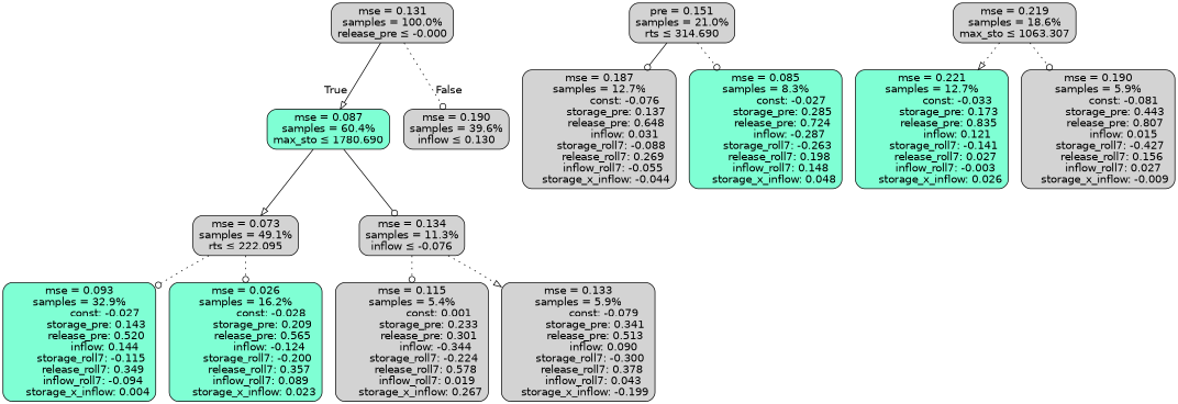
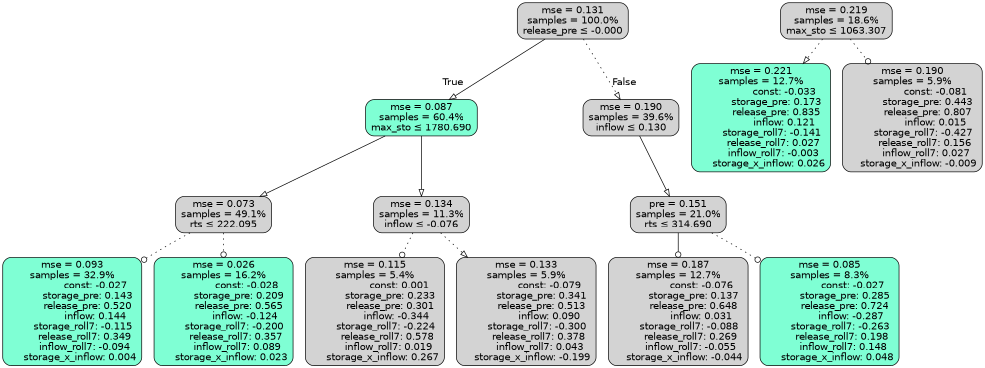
  digraph {
    node [color=black fillcolor=lightgrey fontname=helvetica shape=rectangle style="filled, rounded"]
    edge [arrowhead=odot fontname=helvetica style=dotted]
    n1 [label="mse = 0.131\nsamples = 100.0%\nrelease_pre &le; -0.000"]
    n2 [fillcolor=aquamarine label="mse = 0.087\nsamples = 60.4%\nmax_sto &le; 1780.690"]
    n3 [label="mse = 0.190\nsamples = 39.6%\ninflow &le; 0.130"]
    n4 [label="mse = 0.073\nsamples = 49.1%\nrts &le; 222.095"]
    n5 [label="mse = 0.134\nsamples = 11.3%\ninflow &le; -0.076"]
    n6 [label="pre = 0.151\nsamples = 21.0%\nrts &le; 314.690"]
    n7 [fillcolor=aquamarine label="mse = 0.093\nsamples = 32.9%\n               const: -0.027\n          storage_pre: 0.143\n          release_pre: 0.520\n               inflow: 0.144\n       storage_roll7: -0.115\n        release_roll7: 0.349\n        inflow_roll7: -0.094\n     storage_x_inflow: 0.004"]
    n8 [fillcolor=aquamarine label="mse = 0.026\nsamples = 16.2%\n               const: -0.028\n          storage_pre: 0.209\n          release_pre: 0.565\n              inflow: -0.124\n       storage_roll7: -0.200\n        release_roll7: 0.357\n         inflow_roll7: 0.089\n     storage_x_inflow: 0.023"]
    n9 [label="mse = 0.115\nsamples = 5.4%\n                const: 0.001\n          storage_pre: 0.233\n          release_pre: 0.301\n              inflow: -0.344\n       storage_roll7: -0.224\n        release_roll7: 0.578\n         inflow_roll7: 0.019\n     storage_x_inflow: 0.267"]
    n10 [label="mse = 0.133\nsamples = 5.9%\n               const: -0.079\n          storage_pre: 0.341\n          release_pre: 0.513\n               inflow: 0.090\n       storage_roll7: -0.300\n        release_roll7: 0.378\n         inflow_roll7: 0.043\n    storage_x_inflow: -0.199"]
    n11 [label="mse = 0.187\nsamples = 12.7%\n               const: -0.076\n          storage_pre: 0.137\n          release_pre: 0.648\n               inflow: 0.031\n       storage_roll7: -0.088\n        release_roll7: 0.269\n        inflow_roll7: -0.055\n    storage_x_inflow: -0.044"]
    n12 [fillcolor=aquamarine label="mse = 0.085\nsamples = 8.3%\n               const: -0.027\n          storage_pre: 0.285\n          release_pre: 0.724\n              inflow: -0.287\n       storage_roll7: -0.263\n        release_roll7: 0.198\n         inflow_roll7: 0.148\n     storage_x_inflow: 0.048"]
    n13 [label="mse = 0.219\nsamples = 18.6%\nmax_sto &le; 1063.307"]
    n14 [fillcolor=aquamarine label="mse = 0.221\nsamples = 12.7%\n               const: -0.033\n          storage_pre: 0.173\n          release_pre: 0.835\n               inflow: 0.121\n       storage_roll7: -0.141\n        release_roll7: 0.027\n        inflow_roll7: -0.003\n     storage_x_inflow: 0.026"]
    n15 [label="mse = 0.190\nsamples = 5.9%\n               const: -0.081\n          storage_pre: 0.443\n          release_pre: 0.807\n               inflow: 0.015\n       storage_roll7: -0.427\n        release_roll7: 0.156\n         inflow_roll7: 0.027\n    storage_x_inflow: -0.009"]
    n1 -> n2 [arrowhead=onormal headlabel=True labelangle=45 labeldistance=2.5 style=solid]
-   n1 -> n3 [headlabel=False labelangle=-45 labeldistance=2.5]
+   n1 -> n3 [arrowhead=onormal headlabel=False labelangle=-45 labeldistance=2.5]
    n2 -> n4 [arrowhead=onormal style=solid]
-   n2 -> n5 [style=solid]
+   n2 -> n5 [arrowhead=onormal style=solid]
+   n3 -> n6 [arrowhead=onormal style=solid]
    n4 -> n7
    n4 -> n8
    n5 -> n9
    n5 -> n10 [arrowhead=onormal]
    n6 -> n11 [style=solid]
    n6 -> n12
    n13 -> n14 [arrowhead=onormal]
    n13 -> n15
  }
